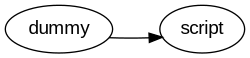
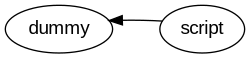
  digraph {
    rankdir=LR
    fontname="Liberation Sans"
    node [fontname="Liberation Sans"]
    dummy [output="/tmp/hpipe/examples/shell/output/${bizdate}/dummy" type=dummy]
    script [interpreter=bash output="/tmp/hpipe/examples/shell/output/${bizdate}/script" script="script.sh ${bizdate} 'space and' 'XX YY' xxx-asdf_rr.sh ${job_report}" type=script]
-   dummy -> script [fontname="Liberation Sans"]
+   script -> dummy [fontname="Liberation Sans"]
  }
